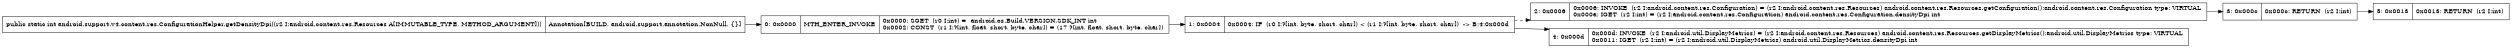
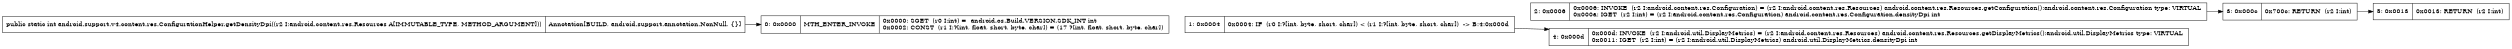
  digraph {
    rankdir=LR
    node [shape=record]
    n1 [label="{0\:\ 0x0000|MTH_ENTER_INVOKE\l|0x0000: SGET  (r0 I:int) =  android.os.Build.VERSION.SDK_INT int \l0x0002: CONST  (r1 I:?[int, float, short, byte, char]) = (17 ?[int, float, short, byte, char]) \l}"]
    n2 [label="{1\:\ 0x0004|0x0004: IF  (r0 I:?[int, byte, short, char]) \< (r1 I:?[int, byte, short, char])  \-\> B:4:0x000d \l}"]
    n3 [label="{2\:\ 0x0006|0x0006: INVOKE  (r2 I:android.content.res.Configuration) = (r2 I:android.content.res.Resources) android.content.res.Resources.getConfiguration():android.content.res.Configuration type: VIRTUAL \l0x000a: IGET  (r2 I:int) = (r2 I:android.content.res.Configuration) android.content.res.Configuration.densityDpi int \l}"]
    n4 [label="{4\:\ 0x000d|0x000d: INVOKE  (r2 I:android.util.DisplayMetrics) = (r2 I:android.content.res.Resources) android.content.res.Resources.getDisplayMetrics():android.util.DisplayMetrics type: VIRTUAL \l0x0011: IGET  (r2 I:int) = (r2 I:android.util.DisplayMetrics) android.util.DisplayMetrics.densityDpi int \l}"]
-   n5 [label="{3\:\ 0x000c|0x000c: RETURN  (r2 I:int) \l}"]
+   n5 [label="{3\:\ 0x000c|0x700c: RETURN  (r2 I:int) \l}"]
    n6 [label="{5\:\ 0x0013|0x0013: RETURN  (r2 I:int) \l}"]
    n7 [label="{public static int android.support.v4.content.res.ConfigurationHelper.getDensityDpi((r2 I:android.content.res.Resources A[IMMUTABLE_TYPE, METHOD_ARGUMENT]))  | Annotation[BUILD, android.support.annotation.NonNull, \{\}]\l}"]
-   n1 -> n2
-   n2 -> n3 [style=dashed]
    n2 -> n4
    n3 -> n5
    n5 -> n6
    n7 -> n1
  }
